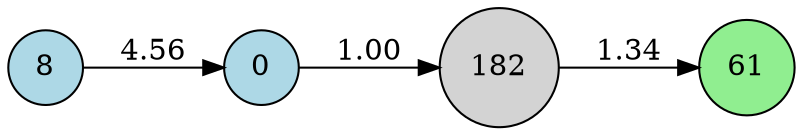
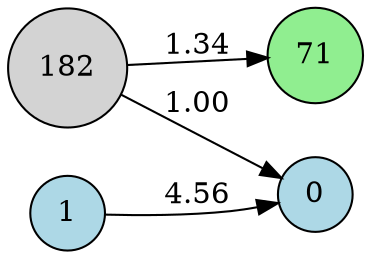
  digraph {
    rankdir=LR
    node [fillcolor=lightblue shape=circle style=filled]
    n1 [label=0]
    n2 [fillcolor=lightgray label=182]
-   n3 [fillcolor=lightgreen label=61]
-   n4 [label=8]
-   n1 -> n2 [label=1.00]
+   n3 [fillcolor=lightgreen label=71]
+   n4 [label=1]
+   n2 -> n1 [label=1.00]
    n2 -> n3 [label=1.34]
    n4 -> n1 [label=4.56]
  }
